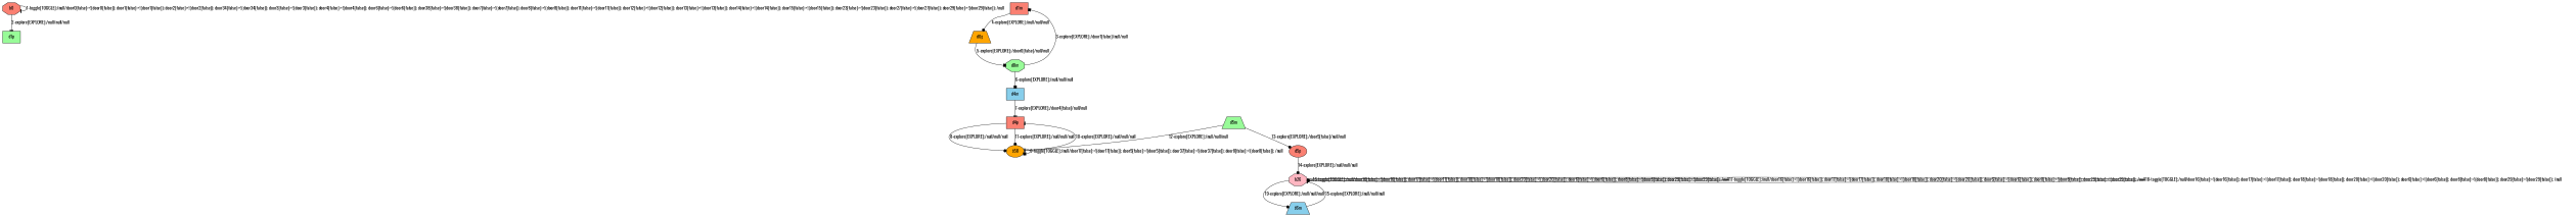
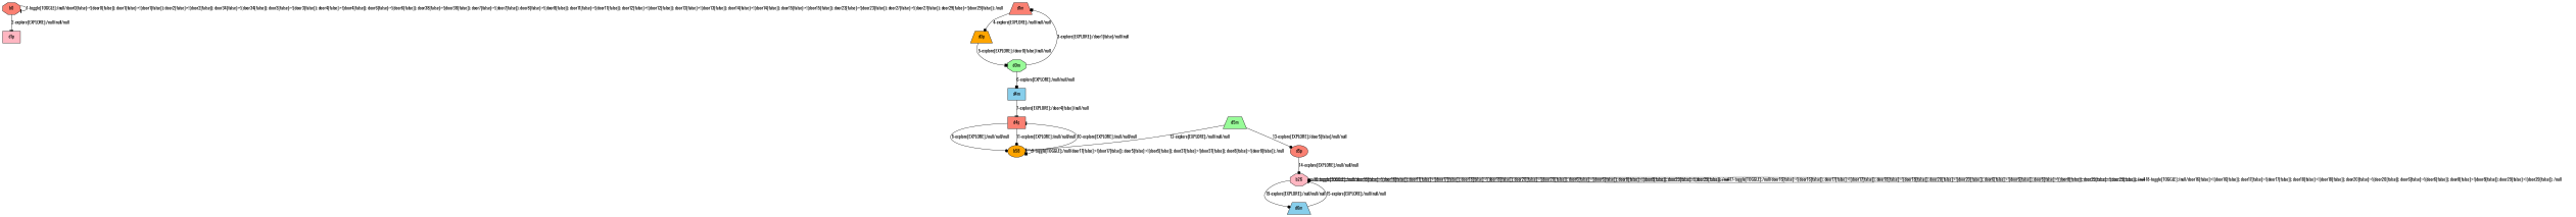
  digraph {
    fontname=Oswald
    node [fillcolor=salmon fontname=Oswald shape=trapezium style=filled]
    edge [arrowhead=dot fontname=Oswald]
    b0 [shape=octagon]
-   d1p [fillcolor=palegreen shape=box]
-   d1m [shape=box]
+   d1p [fillcolor=lightpink shape=box]
+   d1m
    d0p [fillcolor=orange]
    d0m [fillcolor=palegreen shape=octagon]
    d4m [fillcolor=skyblue shape=box]
    d4p [shape=box]
    b58 [fillcolor=orange shape=ellipse]
    d5m [fillcolor=palegreen]
    d5p [shape=ellipse]
    b26 [fillcolor=lightpink shape=octagon]
    d6m [fillcolor=skyblue]
    b0 -> b0 [arrowhead=tee label="1-toggle[TOGGLE];/null/door0[false]:=!(door0[false]); door1[false]:=!(door1[false]); door2[false]:=!(door2[false]); door34[false]:=!(door34[false]); door3[false]:=!(door3[false]); door4[false]:=!(door4[false]); door6[false]:=!(door6[false]); door38[false]:=!(door38[false]); door7[false]:=!(door7[false]); door8[false]:=!(door8[false]); door11[false]:=!(door11[false]); door12[false]:=!(door12[false]); door13[false]:=!(door13[false]); door14[false]:=!(door14[false]); door15[false]:=!(door15[false]); door23[false]:=!(door23[false]); door27[false]:=!(door27[false]); door29[false]:=!(door29[false]); /null"]
    b0 -> d1p [arrowhead=tee label="2-explore[EXPLORE];/null/null/null"]
    d1m -> d0p [label="4-explore[EXPLORE];/null/null/null"]
    d0p -> d0m [arrowhead=box label="5-explore[EXPLORE];/door0[false]/null/null"]
    d0m -> d1m [arrowhead=box label="3-explore[EXPLORE];/door1[false]/null/null"]
    d0m -> d4m [arrowhead=box label="6-explore[EXPLORE];/null/null/null"]
    d4m -> d4p [arrowhead=tee label="7-explore[EXPLORE];/door4[false]/null/null"]
    d4p -> b58 [label="8-explore[EXPLORE];/null/null/null"]
    d4p -> b58 [label="11-explore[EXPLORE];/null/null/null"]
    b58 -> d4p [arrowhead=tee label="10-explore[EXPLORE];/null/null/null"]
    b58 -> b58 [arrowhead=box label="9-toggle[TOGGLE];/null/door17[false]:=!(door17[false]); door5[false]:=!(door5[false]); door37[false]:=!(door37[false]); door8[false]:=!(door8[false]); /null"]
    d5m -> b58 [arrowhead=tee label="12-explore[EXPLORE];/null/null/null"]
    d5m -> d5p [label="13-explore[EXPLORE];/door5[false]/null/null"]
    d5p -> b26 [label="14-explore[EXPLORE];/null/null/null"]
    b26 -> b26 [label="16-toggle[TOGGLE];/null/door16[false]:=!(door16[false]); door17[false]:=!(door17[false]); door18[false]:=!(door18[false]); door20[false]:=!(door20[false]); door6[false]:=!(door6[false]); door8[false]:=!(door8[false]); door29[false]:=!(door29[false]); /null"]
    b26 -> b26 [label="17-toggle[TOGGLE];/null/door16[false]:=!(door16[false]); door17[false]:=!(door17[false]); door18[false]:=!(door18[false]); door20[false]:=!(door20[false]); door6[false]:=!(door6[false]); door8[false]:=!(door8[false]); door29[false]:=!(door29[false]); /null"]
    b26 -> b26 [arrowhead=tee label="18-toggle[TOGGLE];/null/door16[false]:=!(door16[false]); door17[false]:=!(door17[false]); door18[false]:=!(door18[false]); door20[false]:=!(door20[false]); door6[false]:=!(door6[false]); door8[false]:=!(door8[false]); door29[false]:=!(door29[false]); /null"]
    b26 -> d6m [label="19-explore[EXPLORE];/null/null/null"]
    d6m -> b26 [arrowhead=tee label="15-explore[EXPLORE];/null/null/null"]
  }
